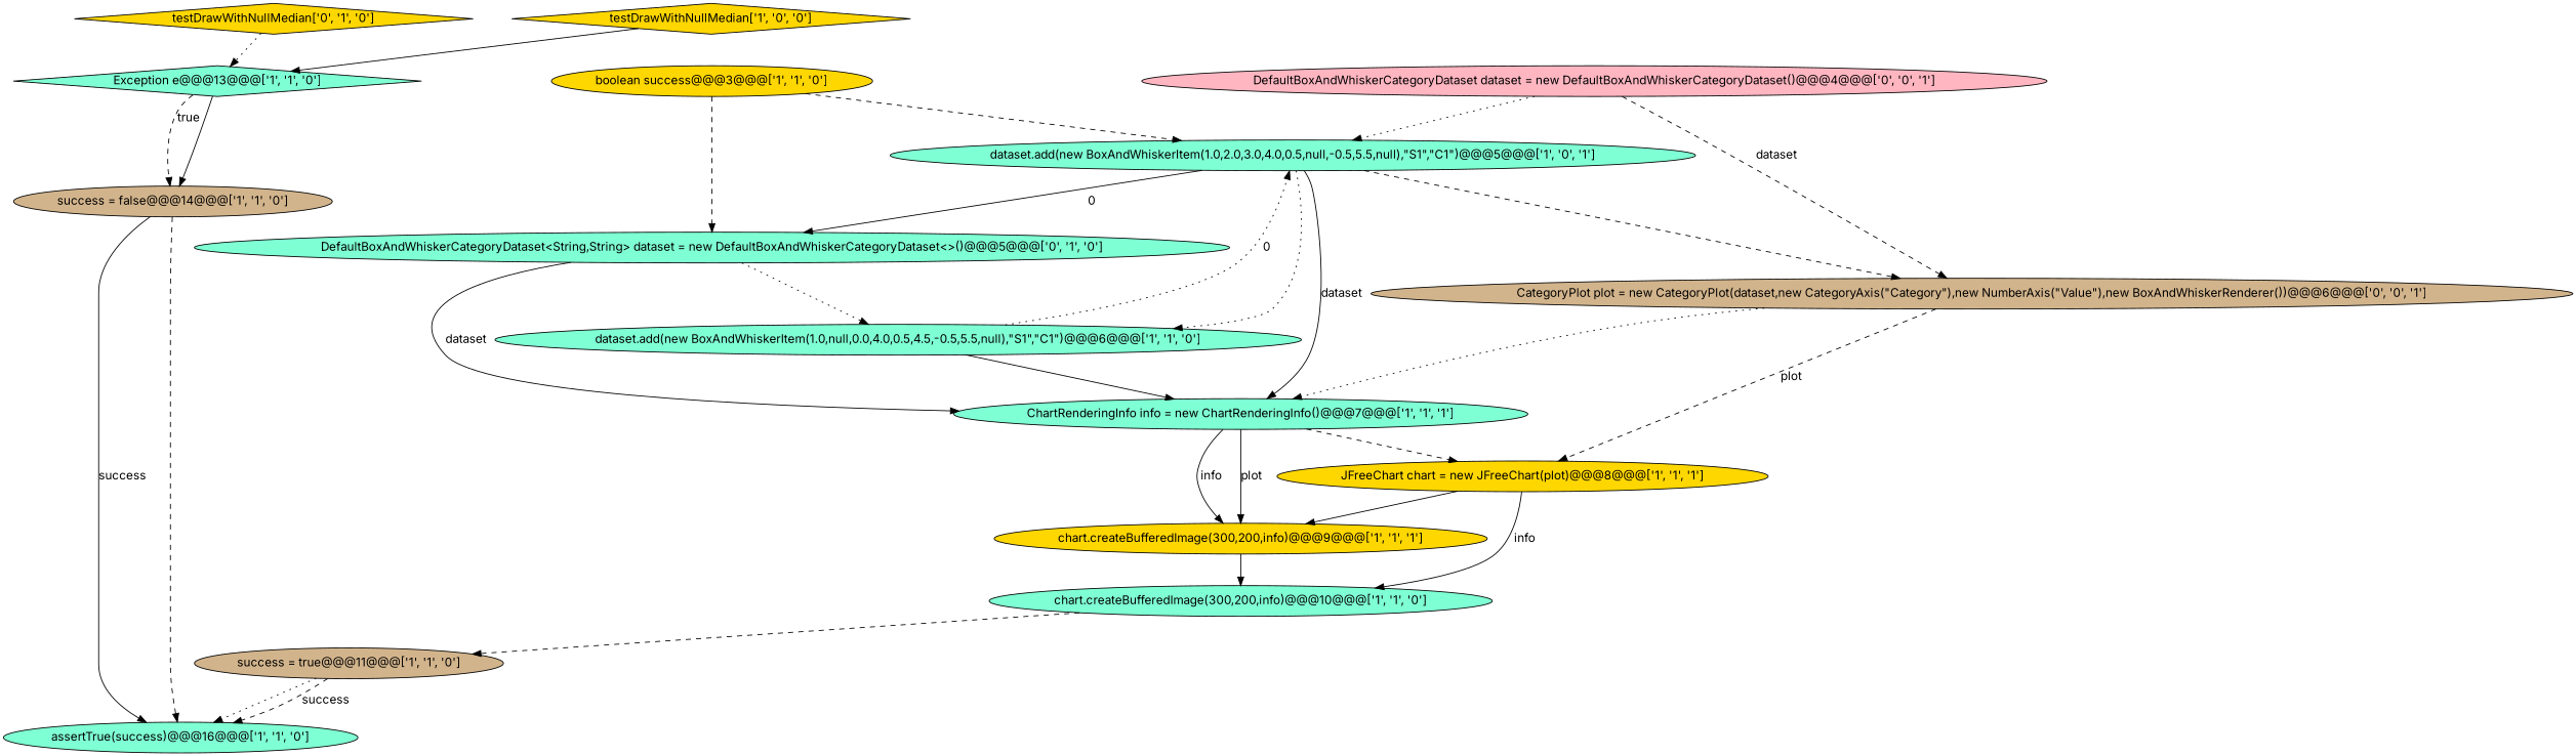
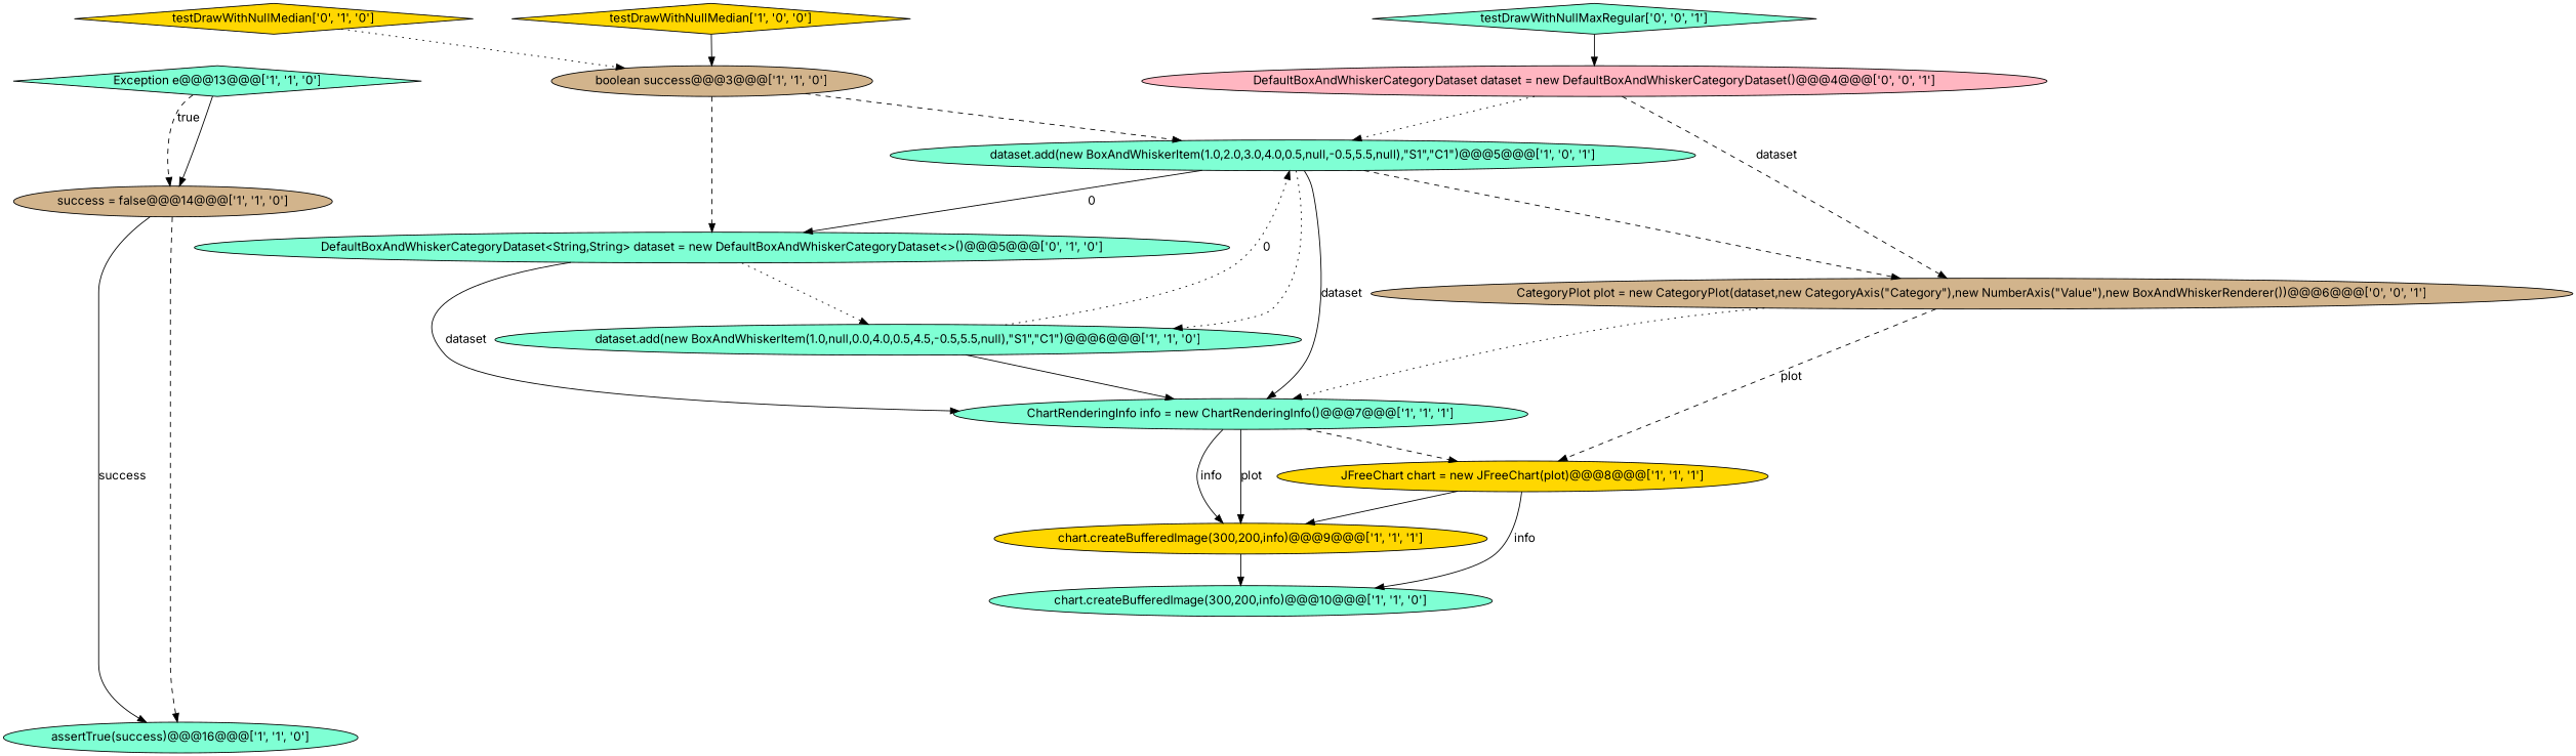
  digraph {
    fontname=Inter
    node [fillcolor=aquamarine fontname=Inter shape=ellipse style=filled]
    edge [fontname=Inter style=solid]
    n1 [fillcolor=gold label="testDrawWithNullMedian['1', '0', '0']" shape=diamond]
-   n2 [fillcolor=gold label="boolean success@@@3@@@['1', '1', '0']"]
+   n2 [fillcolor=tan label="boolean success@@@3@@@['1', '1', '0']"]
    n3 [label="dataset.add(new BoxAndWhiskerItem(1.0,2.0,3.0,4.0,0.5,null,-0.5,5.5,null),\"S1\",\"C1\")@@@5@@@['1', '0', '1']"]
    n4 [label="DefaultBoxAndWhiskerCategoryDataset<String,String> dataset = new DefaultBoxAndWhiskerCategoryDataset<>()@@@5@@@['0', '1', '0']"]
    n5 [label="ChartRenderingInfo info = new ChartRenderingInfo()@@@7@@@['1', '1', '1']"]
    n6 [fillcolor=tan label="CategoryPlot plot = new CategoryPlot(dataset,new CategoryAxis(\"Category\"),new NumberAxis(\"Value\"),new BoxAndWhiskerRenderer())@@@6@@@['0', '0', '1']"]
    n7 [label="dataset.add(new BoxAndWhiskerItem(1.0,null,0.0,4.0,0.5,4.5,-0.5,5.5,null),\"S1\",\"C1\")@@@6@@@['1', '1', '0']"]
    n8 [fillcolor=gold label="chart.createBufferedImage(300,200,info)@@@9@@@['1', '1', '1']"]
    n9 [fillcolor=gold label="JFreeChart chart = new JFreeChart(plot)@@@8@@@['1', '1', '1']"]
    n10 [fillcolor=lightpink label="DefaultBoxAndWhiskerCategoryDataset dataset = new DefaultBoxAndWhiskerCategoryDataset()@@@4@@@['0', '0', '1']"]
-   n11 [fillcolor=tan label="success = true@@@11@@@['1', '1', '0']"]
    n12 [label="assertTrue(success)@@@16@@@['1', '1', '0']"]
+   n13 [label="testDrawWithNullMaxRegular['0', '0', '1']" shape=diamond]
    n14 [label="chart.createBufferedImage(300,200,info)@@@10@@@['1', '1', '0']"]
    n15 [fillcolor=tan label="success = false@@@14@@@['1', '1', '0']"]
    n16 [fillcolor=gold label="testDrawWithNullMedian['0', '1', '0']" shape=diamond]
    n17 [label="Exception e@@@13@@@['1', '1', '0']" shape=diamond]
-   n1 -> n17
+   n1 -> n2
    n2 -> n3 [style=dashed]
    n2 -> n4 [style=dashed]
    n3 -> n4 [label=0]
    n3 -> n5 [label=dataset]
    n3 -> n6 [style=dashed]
    n3 -> n7 [style=dotted]
    n4 -> n5 [label=dataset]
    n4 -> n7 [style=dotted]
    n5 -> n8 [label=info]
    n5 -> n8 [label=plot]
    n5 -> n9 [style=dashed]
    n6 -> n5 [style=dotted]
    n6 -> n9 [label=plot style=dashed]
    n7 -> n3 [label=0 style=dotted]
    n7 -> n5
    n8 -> n14
    n9 -> n8
    n9 -> n14 [label=info]
    n10 -> n3 [style=dotted]
    n10 -> n6 [label=dataset style=dashed]
-   n11 -> n12 [style=dotted]
-   n11 -> n12 [label=success style=dashed]
-   n14 -> n11 [style=dashed]
+   n13 -> n10
    n15 -> n12 [style=dashed]
    n15 -> n12 [label=success]
-   n16 -> n17 [style=dotted]
+   n16 -> n2 [style=dotted]
    n17 -> n15
    n17 -> n15 [label=true style=dashed]
  }
